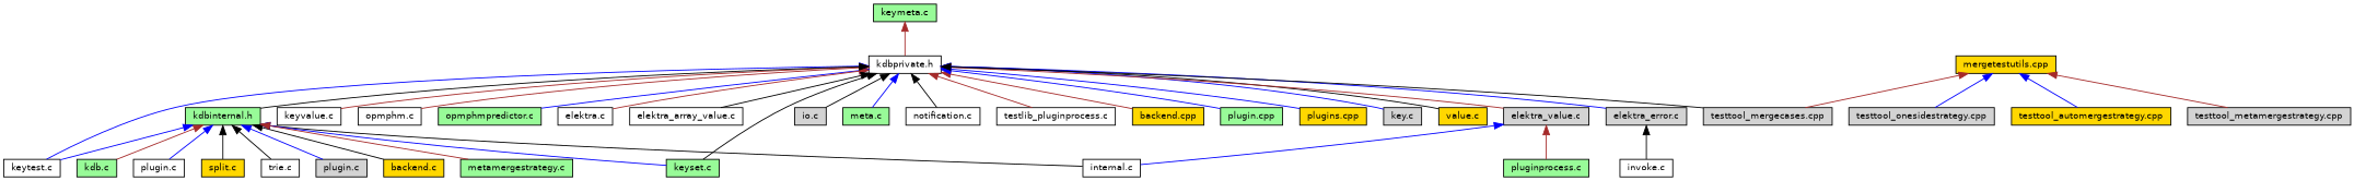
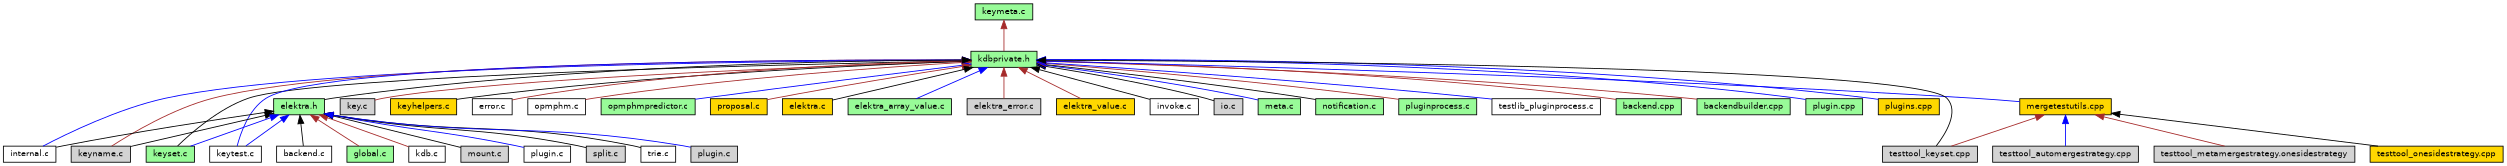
  digraph {
    node [color=black fillcolor=white fontname=Helvetica fontsize=10 shape=record style=filled]
    edge [color=brown dir=back fontname=Helvetica fontsize=10 labelfontname=Helvetica labelfontsize=10 style=solid]
-   n1 [fontcolor=black height=0.2 label="kdbprivate.h" width=0.4]
+   n1 [fillcolor=palegreen fontcolor=black height=0.2 label="kdbprivate.h" width=0.4]
    n2 [height=0.2 label="internal.c" width=0.4]
    n3 [fillcolor=lightgrey height=0.2 label="key.c" width=0.4]
-   n4 [fillcolor=gold height=0.2 label="value.c" width=0.4]
+   n4 [fillcolor=gold height=0.2 label="keyhelpers.c" width=0.4]
+   n5 [fillcolor=lightgrey height=0.2 label="keyname.c" width=0.4]
    n6 [fillcolor=palegreen height=0.2 label="keyset.c" width=0.4]
    n7 [height=0.2 label="keytest.c" width=0.4]
-   n8 [height=0.2 label="keyvalue.c" width=0.4]
+   n8 [height=0.2 label="error.c" width=0.4]
    n9 [height=0.2 label="opmphm.c" width=0.4]
    n10 [fillcolor=palegreen height=0.2 label="opmphmpredictor.c" width=0.4]
-   n12 [height=0.2 label="elektra.c" width=0.4]
-   n13 [height=0.2 label="elektra_array_value.c" width=0.4]
+   n11 [fillcolor=gold height=0.2 label="proposal.c" width=0.4]
+   n12 [fillcolor=gold height=0.2 label="elektra.c" width=0.4]
+   n13 [fillcolor=palegreen height=0.2 label="elektra_array_value.c" width=0.4]
    n14 [fillcolor=lightgrey height=0.2 label="elektra_error.c" width=0.4]
-   n15 [fillcolor=lightgrey height=0.2 label="elektra_value.c" width=0.4]
+   n15 [fillcolor=gold height=0.2 label="elektra_value.c" width=0.4]
    n16 [height=0.2 label="invoke.c" width=0.4]
    n17 [fillcolor=lightgrey height=0.2 label="io.c" width=0.4]
    n18 [fillcolor=palegreen height=0.2 label="meta.c" width=0.4]
-   n19 [height=0.2 label="notification.c" width=0.4]
+   n19 [fillcolor=palegreen height=0.2 label="notification.c" width=0.4]
    n20 [fillcolor=palegreen height=0.2 label="pluginprocess.c" width=0.4]
    n21 [height=0.2 label="testlib_pluginprocess.c" width=0.4]
-   n22 [fillcolor=gold height=0.2 label="backend.cpp" width=0.4]
+   n22 [fillcolor=palegreen height=0.2 label="backend.cpp" width=0.4]
+   n23 [fillcolor=palegreen height=0.2 label="backendbuilder.cpp" width=0.4]
    n24 [fillcolor=palegreen height=0.2 label="plugin.cpp" width=0.4]
    n25 [fillcolor=gold height=0.2 label="plugins.cpp" width=0.4]
    n26 [fillcolor=gold height=0.2 label="mergetestutils.cpp" width=0.4]
-   n27 [fillcolor=lightgrey height=0.2 label="testtool_mergecases.cpp" width=0.4]
-   n28 [fillcolor=palegreen height=0.2 label="kdbinternal.h" width=0.4]
+   n27 [fillcolor=lightgrey height=0.2 label="testtool_keyset.cpp" width=0.4]
+   n28 [fillcolor=palegreen height=0.2 label="elektra.h" width=0.4]
    n29 [fillcolor=palegreen height=0.2 label="keymeta.c" width=0.4]
-   n30 [fillcolor=gold height=0.2 label="testtool_automergestrategy.cpp" width=0.4]
-   n31 [fillcolor=lightgrey height=0.2 label="testtool_metamergestrategy.cpp" width=0.4]
-   n32 [fillcolor=lightgrey height=0.2 label="testtool_onesidestrategy.cpp" width=0.4]
-   n33 [fillcolor=gold height=0.2 label="backend.c" width=0.4]
-   n34 [fillcolor=palegreen height=0.2 label="metamergestrategy.c" width=0.4]
-   n35 [fillcolor=palegreen height=0.2 label="kdb.c" width=0.4]
+   n30 [fillcolor=lightgrey height=0.2 label="testtool_automergestrategy.cpp" width=0.4]
+   n31 [fillcolor=lightgrey height=0.2 label="testtool_metamergestrategy.onesidestrategy" width=0.4]
+   n32 [fillcolor=gold height=0.2 label="testtool_onesidestrategy.cpp" width=0.4]
+   n33 [height=0.2 label="backend.c" width=0.4]
+   n34 [fillcolor=palegreen height=0.2 label="global.c" width=0.4]
+   n35 [height=0.2 label="kdb.c" width=0.4]
+   n36 [fillcolor=lightgrey height=0.2 label="mount.c" width=0.4]
    n37 [height=0.2 label="plugin.c" width=0.4]
-   n38 [fillcolor=gold height=0.2 label="split.c" width=0.4]
+   n38 [fillcolor=lightgrey height=0.2 label="split.c" width=0.4]
    n39 [height=0.2 label="trie.c" width=0.4]
    n40 [fillcolor=lightgrey height=0.2 label="plugin.c" width=0.4]
-   n15 -> n2 [color=blue]
-   n1 -> n3 [color=blue]
+   n1 -> n2 [color=blue]
+   n1 -> n3
    n1 -> n4 [color=black]
+   n1 -> n5
    n1 -> n6 [color=black]
    n1 -> n7 [color=blue]
    n1 -> n8
    n1 -> n9
    n1 -> n10 [color=blue]
-   n1 -> n12
-   n1 -> n13 [color=black]
-   n1 -> n14 [color=blue]
+   n1 -> n11
+   n1 -> n12 [color=black]
+   n1 -> n13 [color=blue]
+   n1 -> n14
    n1 -> n15
-   n14 -> n16 [color=black]
+   n1 -> n16 [color=black]
    n1 -> n17 [color=black]
    n1 -> n18 [color=blue]
    n1 -> n19 [color=black]
-   n15 -> n20
-   n1 -> n21
+   n1 -> n20
+   n1 -> n21 [color=blue]
    n1 -> n22
+   n1 -> n23
    n1 -> n24 [color=blue]
    n1 -> n25 [color=blue]
+   n1 -> n26 [color=blue]
    n1 -> n27 [color=black]
    n1 -> n28 [color=black]
    n26 -> n27
    n26 -> n30 [color=blue]
    n26 -> n31
-   n26 -> n32 [color=blue]
+   n26 -> n32 [color=black]
    n28 -> n2 [color=black]
+   n28 -> n5 [color=black]
    n28 -> n6 [color=blue]
    n28 -> n7 [color=blue]
    n28 -> n33 [color=black]
    n28 -> n34
    n28 -> n35
+   n28 -> n36 [color=black]
    n28 -> n37 [color=blue]
    n28 -> n38 [color=black]
    n28 -> n39 [color=black]
    n28 -> n40 [color=blue]
    n29 -> n1
  }
